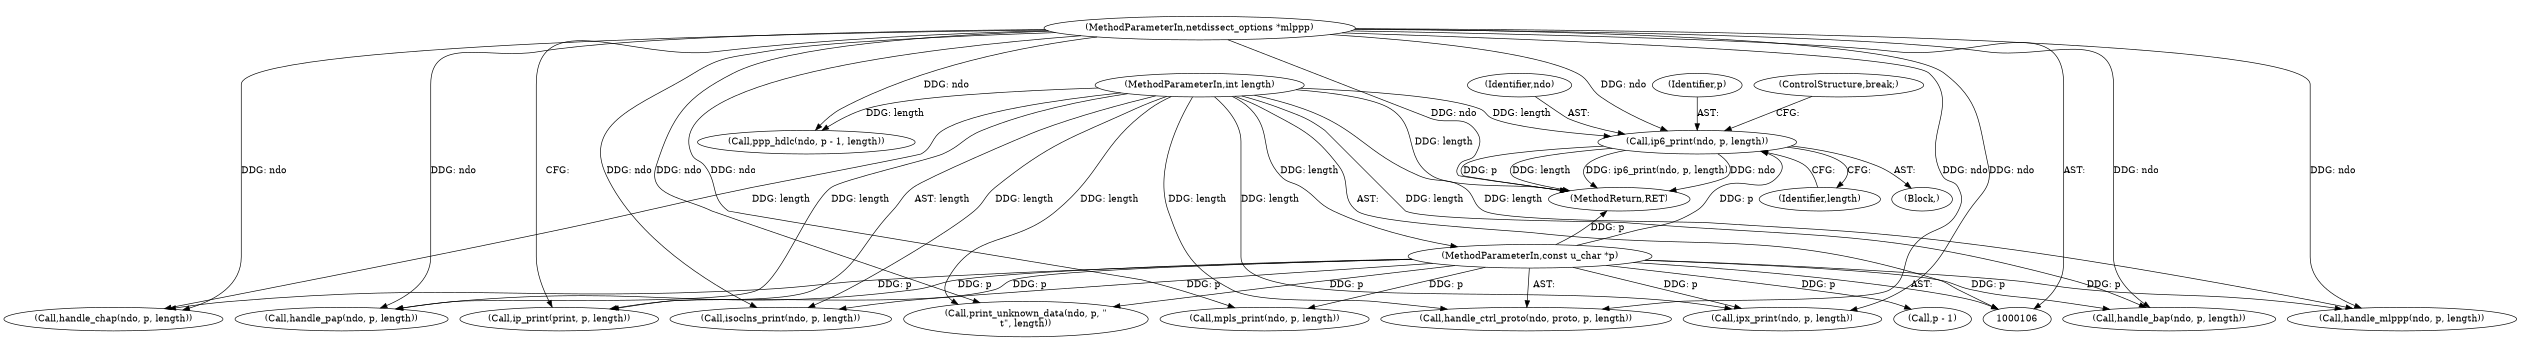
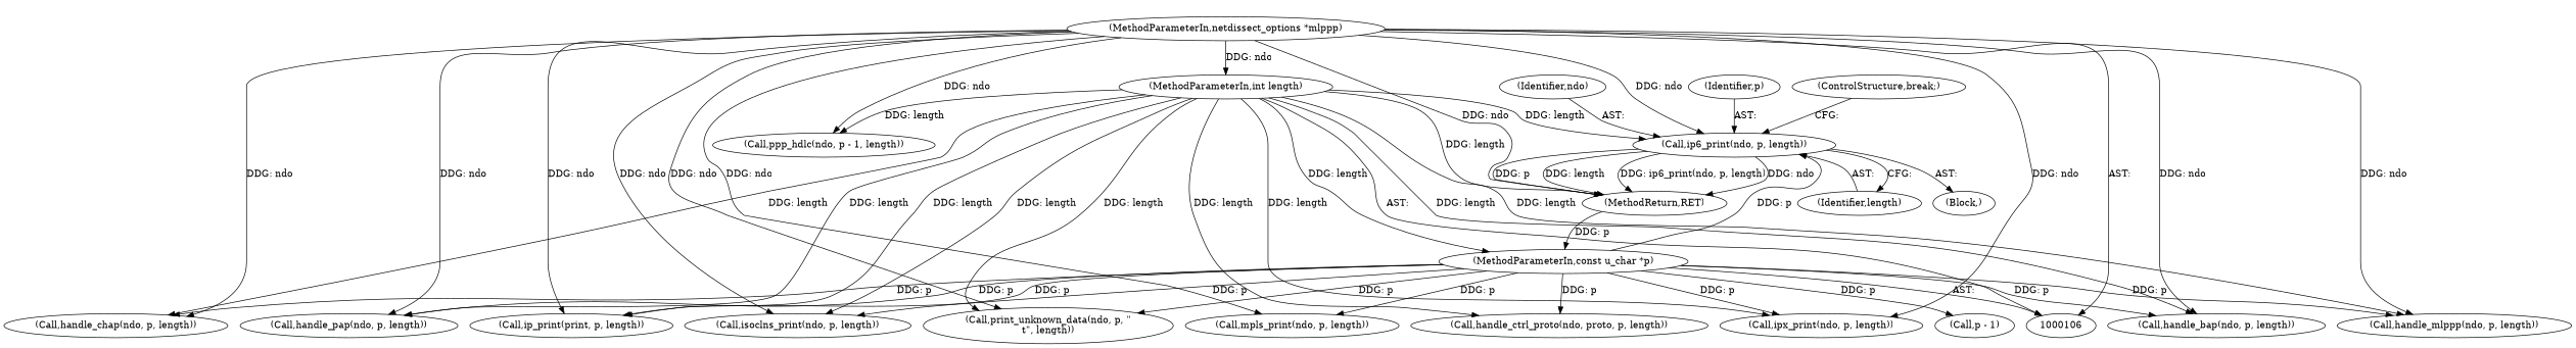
  digraph {
    n1 [label="(Call,ip6_print(ndo, p, length))"]
    n2 [label="(Block,)"]
    n3 [label="(Identifier,length)"]
    n4 [label="(MethodReturn,RET)"]
    n5 [label="(MethodParameterIn,netdissect_options *mlppp)"]
    n6 [label="(Call,isoclns_print(ndo, p, length))"]
    n7 [label="(Call,print_unknown_data(ndo, p, \"\n\t\", length))"]
    n8 [label="(Call,ppp_hdlc(ndo, p - 1, length))"]
    n9 [label="(Call,handle_chap(ndo, p, length))"]
    n10 [label="(Call,mpls_print(ndo, p, length))"]
    n11 [label="(Call,handle_pap(ndo, p, length))"]
    n12 [label="(Call,ip_print(print, p, length))"]
    n13 [label="(Call,handle_bap(ndo, p, length))"]
    n14 [label="(Call,handle_mlppp(ndo, p, length))"]
    n15 [label="(Call,handle_ctrl_proto(ndo, proto, p, length))"]
    n16 [label="(Call,ipx_print(ndo, p, length))"]
    1000106
    n18 [label="(MethodParameterIn,const u_char *p)"]
    n19 [label="(Call,p - 1)"]
    n20 [label="(MethodParameterIn,int length)"]
    n21 [label="(Identifier,p)"]
    n22 [label="(ControlStructure,break;)"]
    n23 [label="(Identifier,ndo)"]
    n1 -> n2 [label="AST: "]
    n1 -> n3 [label="CFG: "]
    n1 -> n4 [label="DDG: p"]
    n1 -> n4 [label="DDG: length"]
    n1 -> n4 [label="DDG: ip6_print(ndo, p, length)"]
    n1 -> n4 [label="DDG: ndo"]
-   n3 -> n1 [label="CFG: "]
+   n3 -> n1 [label="AST: "]
    n5 -> n1 [label="DDG: ndo"]
    n5 -> n4 [label="DDG: ndo"]
    n5 -> n6 [label="DDG: ndo"]
    n5 -> n7 [label="DDG: ndo"]
    n5 -> n8 [label="DDG: ndo"]
    n5 -> n9 [label="DDG: ndo"]
    n5 -> n10 [label="DDG: ndo"]
    n5 -> n11 [label="DDG: ndo"]
-   n5 -> n12 [label="CFG: "]
+   n5 -> n12 [label="DDG: ndo"]
    n5 -> n13 [label="DDG: ndo"]
    n5 -> n14 [label="DDG: ndo"]
-   n5 -> n15 [label="DDG: ndo"]
+   n5 -> n20 [label="DDG: ndo"]
    n5 -> n16 [label="DDG: ndo"]
    n5 -> 1000106 [label="AST: "]
    n18 -> n1 [label="DDG: p"]
-   n18 -> n4 [label="DDG: p"]
+   n4 -> n18 [label="DDG: p"]
    n18 -> n6 [label="DDG: p"]
    n18 -> n7 [label="DDG: p"]
    n18 -> n9 [label="DDG: p"]
    n18 -> n10 [label="DDG: p"]
    n18 -> n11 [label="DDG: p"]
    n18 -> n12 [label="DDG: p"]
    n18 -> n13 [label="DDG: p"]
    n18 -> n14 [label="DDG: p"]
-   n18 -> n15 [label="AST: "]
+   n18 -> n15 [label="DDG: p"]
    n18 -> n16 [label="DDG: p"]
    n18 -> 1000106 [label="AST: "]
    n18 -> n19 [label="DDG: p"]
    n20 -> n1 [label="DDG: length"]
    n20 -> n4 [label="DDG: length"]
    n20 -> n6 [label="DDG: length"]
    n20 -> n7 [label="DDG: length"]
    n20 -> n8 [label="DDG: length"]
    n20 -> n9 [label="DDG: length"]
    n20 -> n11 [label="DDG: length"]
-   n20 -> n12 [label="AST: length"]
+   n20 -> n12 [label="DDG: length"]
    n20 -> n13 [label="DDG: length"]
    n20 -> n14 [label="DDG: length"]
    n20 -> n15 [label="DDG: length"]
    n20 -> n16 [label="DDG: length"]
    n20 -> 1000106 [label="AST: "]
    n20 -> n18 [label="DDG: length"]
    n21 -> n1 [label="AST: "]
    n22 -> n1 [label="CFG: "]
    n23 -> n1 [label="AST: "]
  }
